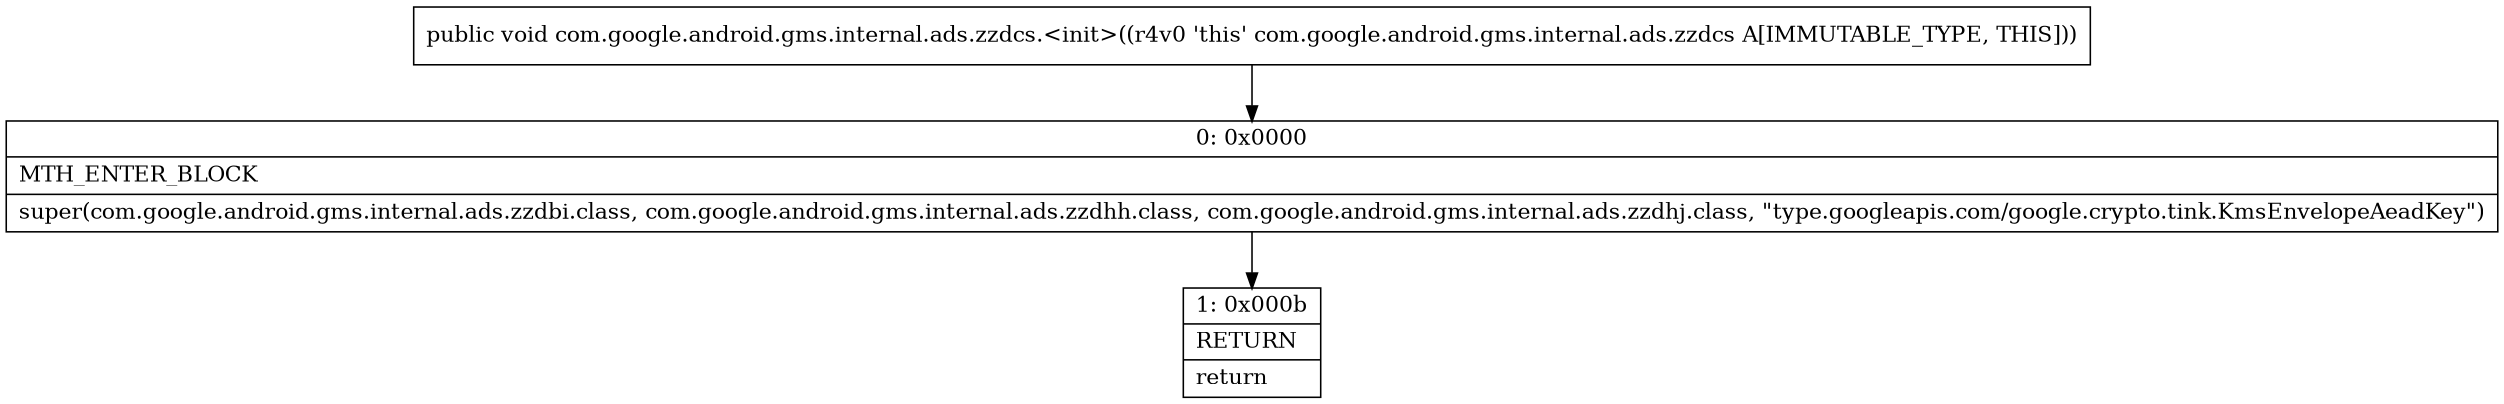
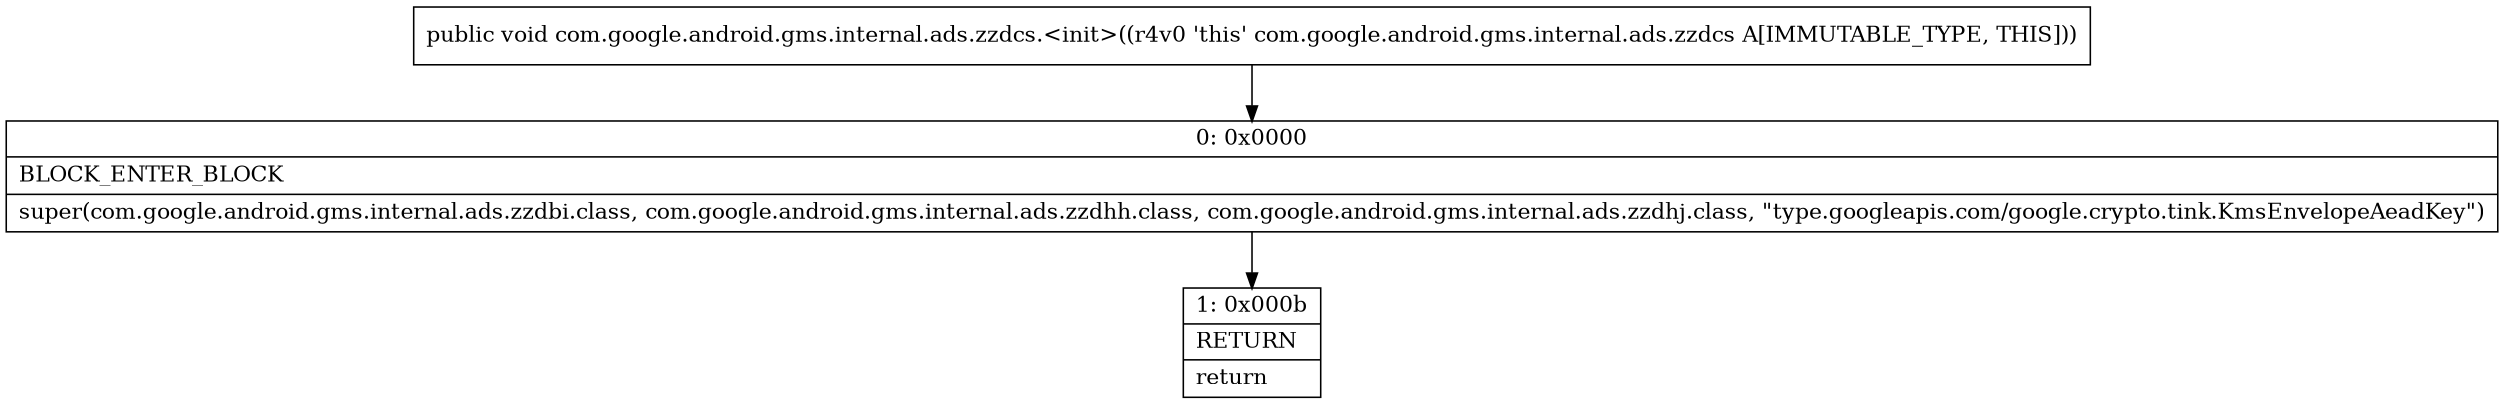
  digraph {
    node [shape=record]
-   n1 [label="{0\:\ 0x0000|MTH_ENTER_BLOCK\l|super(com.google.android.gms.internal.ads.zzdbi.class, com.google.android.gms.internal.ads.zzdhh.class, com.google.android.gms.internal.ads.zzdhj.class, \"type.googleapis.com\/google.crypto.tink.KmsEnvelopeAeadKey\")\l}"]
+   n1 [label="{0\:\ 0x0000|BLOCK_ENTER_BLOCK\l|super(com.google.android.gms.internal.ads.zzdbi.class, com.google.android.gms.internal.ads.zzdhh.class, com.google.android.gms.internal.ads.zzdhj.class, \"type.googleapis.com\/google.crypto.tink.KmsEnvelopeAeadKey\")\l}"]
    n2 [label="{1\:\ 0x000b|RETURN\l|return\l}"]
    n3 [label="{public void com.google.android.gms.internal.ads.zzdcs.\<init\>((r4v0 'this' com.google.android.gms.internal.ads.zzdcs A[IMMUTABLE_TYPE, THIS])) }"]
    n1 -> n2
    n3 -> n1
  }
